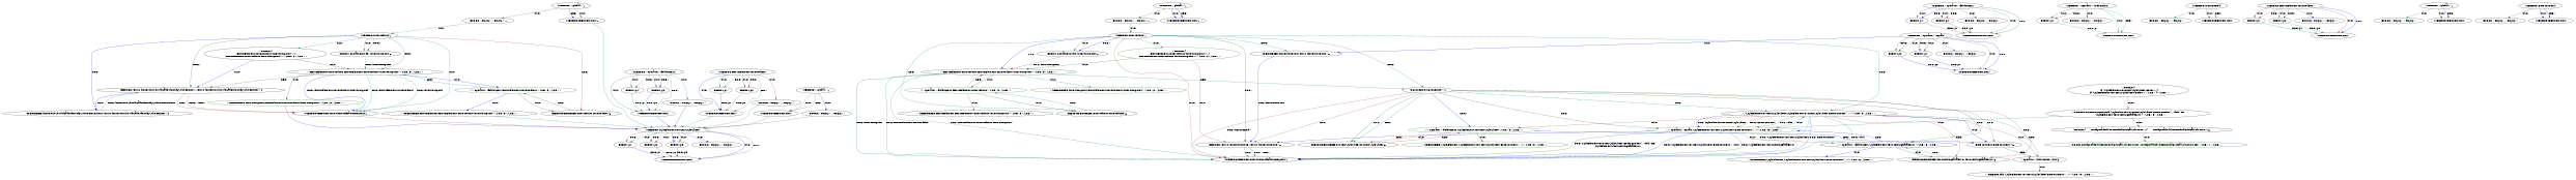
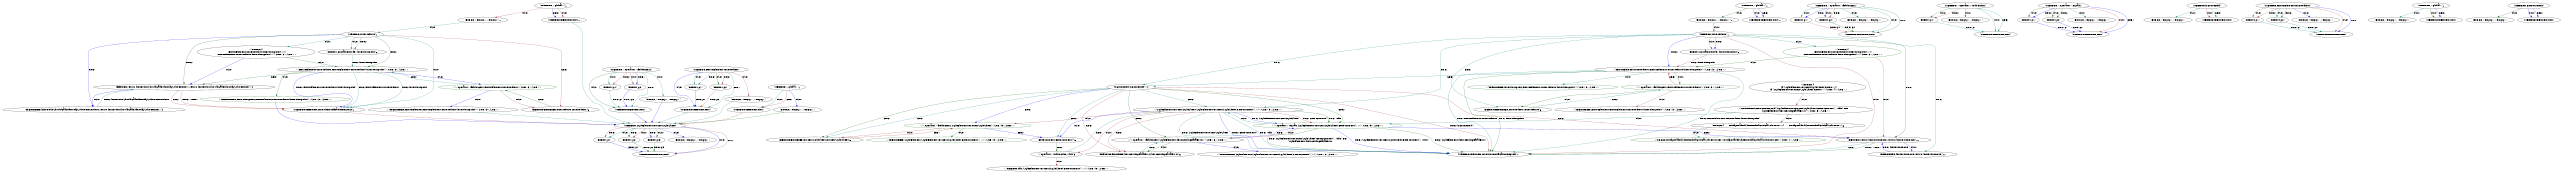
  digraph {
    edge [color=teal]
    n1 [label=<(METHOD,&lt;global&gt;)<SUB>1</SUB>>]
    n2 [label=<(BLOCK,&lt;empty&gt;,&lt;empty&gt;)<SUB>1</SUB>>]
    n3 [label=<(METHOD_RETURN,ANY)<SUB>1</SUB>>]
    n4 [label=<(METHOD,InsertedInto)<SUB>1</SUB>>]
    n5 [label=<(METHOD,StyleElement.ProcessStyleSheet)>]
    n6 [label=<(PARAM,ContainerNode* insertion_point)<SUB>2</SUB>>]
    n7 [color=black label="<(BLOCK,{\n   HTMLElement::InsertedInto(insertion_point)...,{\n   HTMLElement::InsertedInto(insertion_point)...)<SUB>2</SUB>>"]
    n8 [color=black label="<(HTMLElement.InsertedInto,HTMLElement::InsertedInto(insertion_point))<SUB>3</SUB>>"]
    n9 [label=<(FIELD_IDENTIFIER,InsertedInto,InsertedInto)<SUB>3</SUB>>]
    n10 [label=<(RETURN,return kInsertionShouldCallDidNotifySubtreeInse...,return kInsertionShouldCallDidNotifySubtreeInse...)<SUB>4</SUB>>]
    n11 [label=<(IDENTIFIER,kInsertionShouldCallDidNotifySubtreeInsertions,return kInsertionShouldCallDidNotifySubtreeInse...)<SUB>4</SUB>>]
    n12 [label=<(METHOD_RETURN,InsertionNotificationRequest)<SUB>1</SUB>>]
    n13 [color=darkgreen label="<(&lt;operator&gt;.fieldAccess,HTMLElement::InsertedInto)<SUB>3</SUB>>"]
    n14 [color=darkgreen label="<(IDENTIFIER,insertion_point,HTMLElement::InsertedInto(insertion_point))<SUB>3</SUB>>"]
    n15 [color=black label="<(IDENTIFIER,HTMLElement,HTMLElement::InsertedInto(insertion_point))<SUB>3</SUB>>"]
    n16 [label=<(PARAM,p1)>]
    n17 [label=<(PARAM,p2)>]
    n18 [label=<(PARAM,p3)>]
    n19 [label=<(BLOCK,&lt;empty&gt;,&lt;empty&gt;)>]
    n20 [label=<(METHOD_RETURN,ANY)>]
    n21 [label=<(METHOD,&lt;operator&gt;.fieldAccess)>]
    n22 [label=<(PARAM,p1)>]
    n23 [label=<(PARAM,p2)>]
    n24 [label=<(BLOCK,&lt;empty&gt;,&lt;empty&gt;)>]
    n25 [label=<(METHOD_RETURN,ANY)>]
    n26 [label=<(METHOD,HTMLElement.InsertedInto)>]
    n27 [label=<(PARAM,p1)>]
    n28 [label=<(PARAM,p2)>]
    n29 [label=<(BLOCK,&lt;empty&gt;,&lt;empty&gt;)>]
    n30 [label=<(METHOD_RETURN,ANY)>]
    n31 [label=<(METHOD,&lt;global&gt;)<SUB>1</SUB>>]
    n32 [label=<(BLOCK,&lt;empty&gt;,&lt;empty&gt;)>]
    n33 [label=<(METHOD_RETURN,ANY)>]
    n34 [label=<(METHOD,&lt;global&gt;)<SUB>1</SUB>>]
    n35 [label=<(BLOCK,&lt;empty&gt;,&lt;empty&gt;)<SUB>1</SUB>>]
    n36 [label=<(METHOD_RETURN,ANY)<SUB>1</SUB>>]
    n37 [label=<(METHOD,InsertedInto)<SUB>1</SUB>>]
    n38 [label=<(PARAM,ContainerNode* insertion_point)<SUB>2</SUB>>]
    n39 [color=darkgreen label="<(BLOCK,{\n   HTMLElement::InsertedInto(insertion_point)...,{\n   HTMLElement::InsertedInto(insertion_point)...)<SUB>2</SUB>>"]
    n40 [color=black label="<(HTMLElement.InsertedInto,HTMLElement::InsertedInto(insertion_point))<SUB>3</SUB>>"]
    n41 [label=<(FIELD_IDENTIFIER,InsertedInto,InsertedInto)<SUB>3</SUB>>]
    n42 [label=<(isConnected,isConnected())<SUB>4</SUB>>]
    n43 [color=black label="<(StyleElement.ProcessStyleSheet,StyleElement::ProcessStyleSheet(GetDocument(), ...)<SUB>5</SUB>>"]
    n44 [label=<(RETURN,return kInsertionDone;,return kInsertionDone;)<SUB>11</SUB>>]
    n45 [label=<(IDENTIFIER,kInsertionDone,return kInsertionDone;)<SUB>11</SUB>>]
    n46 [label=<(METHOD_RETURN,InsertionNotificationRequest)<SUB>1</SUB>>]
    n47 [color=darkgreen label="<(&lt;operator&gt;.fieldAccess,HTMLElement::InsertedInto)<SUB>3</SUB>>"]
    n48 [color=darkgreen label="<(IDENTIFIER,insertion_point,HTMLElement::InsertedInto(insertion_point))<SUB>3</SUB>>"]
    n49 [color=darkgreen label="<(&lt;operator&gt;.equals,StyleElement::ProcessStyleSheet(GetDocument(), ...)<SUB>5</SUB>>"]
    n50 [color=darkgreen label="<(&lt;operator&gt;.fieldAccess,StyleElement::ProcessStyleSheet)<SUB>5</SUB>>"]
    n51 [label=<(FIELD_IDENTIFIER,ProcessStyleSheet,ProcessStyleSheet)<SUB>5</SUB>>]
    n52 [label=<(GetDocument,GetDocument())<SUB>5</SUB>>]
    n53 [color=black label="<(&lt;operator&gt;.fieldAccess,StyleElement::kProcessingFatalError)<SUB>6</SUB>>"]
    n54 [label=<(FIELD_IDENTIFIER,kProcessingFatalError,kProcessingFatalError)<SUB>6</SUB>>]
    n55 [label=<(&lt;operator&gt;.indirection,*this)<SUB>5</SUB>>]
    n56 [color=black label="<(IDENTIFIER,HTMLElement,HTMLElement::InsertedInto(insertion_point))<SUB>3</SUB>>"]
    n57 [color=black label="<(BLOCK,{\n    if (StyleElement::ProcessStyleSheet(GetDo...,{\n    if (StyleElement::ProcessStyleSheet(GetDo...)<SUB>4</SUB>>"]
    n58 [color=black label="<(CONTROL_STRUCTURE,IF,if (StyleElement::ProcessStyleSheet(GetDocument(), *this) ==\n        StyleElement::kProcessingFatalError))<SUB>5</SUB>>"]
    n59 [color=darkgreen label="<(IDENTIFIER,StyleElement,StyleElement::ProcessStyleSheet(GetDocument(), ...)<SUB>5</SUB>>"]
    n60 [color=black label="<(LITERAL,this,StyleElement::ProcessStyleSheet(GetDocument(), ...)<SUB>5</SUB>>"]
    n61 [color=black label="<(IDENTIFIER,StyleElement,StyleElement::ProcessStyleSheet(GetDocument(), ...)<SUB>6</SUB>>"]
    n62 [label=<(BLOCK,{       NotifyLoadedSheetAndAllCriticalSubresou...,{       NotifyLoadedSheetAndAllCriticalSubresou...)<SUB>6</SUB>>]
    n63 [color=darkgreen label="<(LOCAL,NotifyLoadedSheetAndAllCriticalSubresources : NotifyLoadedSheetAndAllCriticalSubresources)<SUB>7</SUB>>"]
    n64 [label=<(METHOD,&lt;operator&gt;.fieldAccess)>]
    n65 [label=<(PARAM,p1)>]
    n66 [label=<(PARAM,p2)>]
    n67 [label=<(BLOCK,&lt;empty&gt;,&lt;empty&gt;)>]
    n68 [label=<(METHOD_RETURN,ANY)>]
    n69 [label=<(METHOD,&lt;operator&gt;.indirection)>]
    n70 [label=<(PARAM,p1)>]
    n71 [label=<(BLOCK,&lt;empty&gt;,&lt;empty&gt;)>]
    n72 [label=<(METHOD_RETURN,ANY)>]
    n73 [label=<(METHOD,&lt;operator&gt;.equals)>]
    n74 [label=<(PARAM,p1)>]
    n75 [label=<(PARAM,p2)>]
    n76 [label=<(BLOCK,&lt;empty&gt;,&lt;empty&gt;)>]
    n77 [label=<(METHOD_RETURN,ANY)>]
    n78 [label=<(METHOD,isConnected)>]
    n79 [label=<(BLOCK,&lt;empty&gt;,&lt;empty&gt;)>]
    n80 [label=<(METHOD_RETURN,ANY)>]
    n81 [label=<(METHOD,HTMLElement.InsertedInto)>]
    n82 [label=<(PARAM,p1)>]
    n83 [label=<(PARAM,p2)>]
    n84 [label=<(BLOCK,&lt;empty&gt;,&lt;empty&gt;)>]
    n85 [label=<(METHOD_RETURN,ANY)>]
    n86 [label=<(METHOD,&lt;global&gt;)<SUB>1</SUB>>]
    n87 [label=<(BLOCK,&lt;empty&gt;,&lt;empty&gt;)>]
    n88 [label=<(METHOD_RETURN,ANY)>]
    n89 [label=<(METHOD,GetDocument)>]
    n90 [label=<(BLOCK,&lt;empty&gt;,&lt;empty&gt;)>]
    n91 [label=<(METHOD_RETURN,ANY)>]
    n1 -> n2 [color=brown label="AST: "]
    n1 -> n3 [color=brown label="AST: "]
    n1 -> n3 [color=blue label="CFG: "]
    n2 -> n4 [label="AST: "]
    n3 -> n5
    n4 -> n6 [label="AST: "]
    n4 -> n6 [color=darkgreen label="DDG: "]
    n4 -> n7 [label="AST: "]
    n4 -> n8 [color=darkgreen label="DDG: "]
    n4 -> n9 [color=brown label="CFG: "]
    n4 -> n10 [color=darkgreen label="DDG: "]
    n4 -> n11 [color=blue label="DDG: "]
    n4 -> n12 [label="AST: "]
    n5 -> n16 [label="AST: "]
    n5 -> n16 [color=brown label="DDG: "]
    n5 -> n17 [color=brown label="AST: "]
    n5 -> n17 [color=darkgreen label="DDG: "]
    n5 -> n18 [color=darkgreen label="AST: "]
    n5 -> n18 [color=blue label="DDG: "]
    n5 -> n19 [color=blue label="AST: "]
    n5 -> n20 [color=blue label="AST: "]
    n5 -> n20 [color=brown label="CFG: "]
    n6 -> n8 [label="DDG: insertion_point"]
    n7 -> n8 [color=darkgreen label="AST: "]
    n7 -> n10 [color=blue label="AST: "]
    n8 -> n10 [color=darkgreen label="CFG: "]
    n8 -> n12 [label="DDG: HTMLElement::InsertedInto"]
    n8 -> n12 [label="DDG: insertion_point"]
    n8 -> n12 [color=blue label="DDG: HTMLElement::InsertedInto(insertion_point)"]
    n8 -> n13 [color=blue label="AST: "]
    n8 -> n14 [color=darkgreen label="AST: "]
    n9 -> n13 [color=darkgreen label="CFG: "]
    n10 -> n11 [color=blue label="AST: "]
    n10 -> n12 [color=brown label="CFG: "]
    n10 -> n12 [color=brown label="DDG: &lt;RET&gt;"]
    n11 -> n10 [label="DDG: kInsertionShouldCallDidNotifySubtreeInsertions"]
    n12 -> n5 [color=brown]
    n13 -> n8 [label="CFG: "]
    n13 -> n9 [color=brown label="AST: "]
    n13 -> n15 [color=blue label="AST: "]
    n14 -> n5 [color=blue]
    n15 -> n5
    n16 -> n20 [color=blue label="DDG: p1"]
    n17 -> n20 [color=darkgreen label="DDG: p2"]
    n18 -> n20 [color=darkgreen label="DDG: p3"]
    n21 -> n22 [label="AST: "]
    n21 -> n22 [color=brown label="DDG: "]
    n21 -> n23 [color=brown label="AST: "]
    n21 -> n23 [color=blue label="DDG: "]
    n21 -> n24 [label="AST: "]
    n21 -> n25 [color=darkgreen label="AST: "]
    n21 -> n25 [label="CFG: "]
    n22 -> n25 [label="DDG: p1"]
    n23 -> n25 [color=blue label="DDG: p2"]
    n24 -> n5 [color=blue]
    n25 -> n5 [color=blue]
    n26 -> n27 [label="AST: "]
    n26 -> n27 [label="DDG: "]
    n26 -> n28 [color=darkgreen label="AST: "]
    n26 -> n28 [color=brown label="DDG: "]
    n26 -> n29 [color=brown label="AST: "]
    n26 -> n30 [color=blue label="AST: "]
    n26 -> n30 [label="CFG: "]
    n27 -> n30 [color=blue label="DDG: p1"]
    n28 -> n30 [color=brown label="DDG: p2"]
    n29 -> n5
    n30 -> n5
    n31 -> n32 [color=blue label="AST: "]
    n31 -> n33 [label="AST: "]
    n31 -> n33 [color=brown label="CFG: "]
    n32 -> n5 [color=darkgreen]
    n33 -> n5 [color=brown]
    n34 -> n35 [color=darkgreen label="AST: "]
    n34 -> n36 [color=blue label="AST: "]
    n34 -> n36 [color=blue label="CFG: "]
    n35 -> n37 [color=darkgreen label="AST: "]
    n37 -> n38 [color=darkgreen label="AST: "]
    n37 -> n38 [color=blue label="DDG: "]
    n37 -> n39 [label="AST: "]
    n37 -> n40 [color=blue label="DDG: "]
    n37 -> n41 [label="CFG: "]
    n37 -> n42 [label="DDG: "]
    n37 -> n43 [label="DDG: "]
    n37 -> n44 [color=darkgreen label="DDG: "]
    n37 -> n45 [label="DDG: "]
    n37 -> n46 [color=brown label="AST: "]
    n38 -> n40 [color=brown label="DDG: insertion_point"]
    n39 -> n40 [color=darkgreen label="AST: "]
    n39 -> n44 [color=brown label="AST: "]
    n40 -> n42 [label="CFG: "]
    n40 -> n46 [label="DDG: HTMLElement::InsertedInto"]
    n40 -> n46 [color=darkgreen label="DDG: insertion_point"]
    n40 -> n46 [label="DDG: HTMLElement::InsertedInto(insertion_point)"]
    n40 -> n47 [color=darkgreen label="AST: "]
    n40 -> n48 [label="AST: "]
    n41 -> n47 [label="CFG: "]
    n42 -> n43 [label="CDG: "]
    n42 -> n44 [color=brown label="CFG: "]
    n42 -> n46 [color=brown label="DDG: isConnected()"]
    n42 -> n49 [color=darkgreen label="CDG: "]
    n42 -> n50 [color=blue label="CDG: "]
    n42 -> n51 [label="CFG: "]
    n42 -> n51 [color=darkgreen label="CDG: "]
    n42 -> n52 [label="CDG: "]
    n42 -> n53 [color=darkgreen label="CDG: "]
    n42 -> n54 [color=brown label="CDG: "]
    n43 -> n46 [label="DDG: StyleElement::ProcessStyleSheet"]
    n43 -> n46 [color=blue label="DDG: GetDocument()"]
    n43 -> n46 [label="DDG: *this"]
    n43 -> n49 [color=blue label="DDG: StyleElement::ProcessStyleSheet"]
    n43 -> n49 [color=brown label="DDG: GetDocument()"]
    n43 -> n49 [color=darkgreen label="DDG: *this"]
    n43 -> n50 [color=brown label="AST: "]
    n43 -> n52 [color=blue label="AST: "]
    n43 -> n54 [color=brown label="CFG: "]
    n43 -> n55 [color=brown label="AST: "]
-   n73 -> n45 [color=blue label="AST: "]
+   n44 -> n45 [color=blue label="AST: "]
    n44 -> n46 [label="CFG: "]
    n44 -> n46 [color=darkgreen label="DDG: &lt;RET&gt;"]
    n45 -> n44 [color=blue label="DDG: kInsertionDone"]
    n47 -> n40 [color=brown label="CFG: "]
    n47 -> n41 [color=darkgreen label="AST: "]
    n47 -> n56 [color=brown label="AST: "]
    n49 -> n43 [label="AST: "]
    n49 -> n44 [color=blue label="CFG: "]
    n49 -> n46 [color=blue label="DDG: StyleElement::ProcessStyleSheet(GetDocument(), *this)"]
    n49 -> n46 [color=darkgreen label="DDG: StyleElement::kProcessingFatalError"]
    n49 -> n46 [color=darkgreen label="DDG: StyleElement::ProcessStyleSheet(GetDocument(), *this) ==\n        StyleElement::kProcessingFatalError"]
    n49 -> n53 [color=brown label="AST: "]
    n50 -> n51 [color=brown label="AST: "]
    n50 -> n52 [color=blue label="CFG: "]
    n50 -> n59 [color=darkgreen label="AST: "]
    n51 -> n50 [color=brown label="CFG: "]
    n52 -> n55 [color=darkgreen label="CFG: "]
    n53 -> n49 [color=blue label="CFG: "]
    n53 -> n54 [color=darkgreen label="AST: "]
    n53 -> n61 [color=blue label="AST: "]
    n54 -> n53 [label="CFG: "]
    n55 -> n43 [label="CFG: "]
    n55 -> n60 [color=brown label="AST: "]
    n57 -> n58 [color=brown label="AST: "]
    n58 -> n49 [label="AST: "]
    n58 -> n62 [color=darkgreen label="AST: "]
    n62 -> n63 [label="AST: "]
    n64 -> n65 [label="AST: "]
    n64 -> n65 [color=blue label="DDG: "]
    n64 -> n66 [color=blue label="AST: "]
    n64 -> n66 [color=brown label="DDG: "]
    n64 -> n67 [label="AST: "]
    n64 -> n68 [label="AST: "]
    n64 -> n68 [color=darkgreen label="CFG: "]
    n65 -> n68 [color=brown label="DDG: p1"]
    n66 -> n68 [color=darkgreen label="DDG: p2"]
    n69 -> n70 [color=darkgreen label="AST: "]
    n69 -> n70 [color=brown label="DDG: "]
    n69 -> n71 [color=darkgreen label="AST: "]
    n69 -> n72 [label="AST: "]
    n69 -> n72 [label="CFG: "]
    n70 -> n72 [label="DDG: p1"]
    n73 -> n74 [color=darkgreen label="AST: "]
    n73 -> n74 [color=blue label="DDG: "]
    n73 -> n75 [color=darkgreen label="AST: "]
    n73 -> n75 [color=darkgreen label="DDG: "]
    n73 -> n76 [label="AST: "]
    n73 -> n77 [color=brown label="AST: "]
    n73 -> n77 [color=blue label="CFG: "]
    n74 -> n77 [color=blue label="DDG: p1"]
    n75 -> n77 [color=blue label="DDG: p2"]
    n78 -> n79 [label="AST: "]
    n78 -> n80 [color=brown label="AST: "]
    n78 -> n80 [label="CFG: "]
    n81 -> n82 [color=brown label="AST: "]
    n81 -> n82 [color=brown label="DDG: "]
    n81 -> n83 [label="AST: "]
    n81 -> n83 [color=darkgreen label="DDG: "]
    n81 -> n84 [color=blue label="AST: "]
    n81 -> n85 [color=brown label="AST: "]
    n81 -> n85 [color=blue label="CFG: "]
    n82 -> n85 [label="DDG: p1"]
    n83 -> n85 [label="DDG: p2"]
    n86 -> n87 [label="AST: "]
    n86 -> n88 [color=darkgreen label="AST: "]
    n86 -> n88 [color=blue label="CFG: "]
    n89 -> n90 [color=darkgreen label="AST: "]
    n89 -> n91 [color=blue label="AST: "]
    n89 -> n91 [color=blue label="CFG: "]
  }
